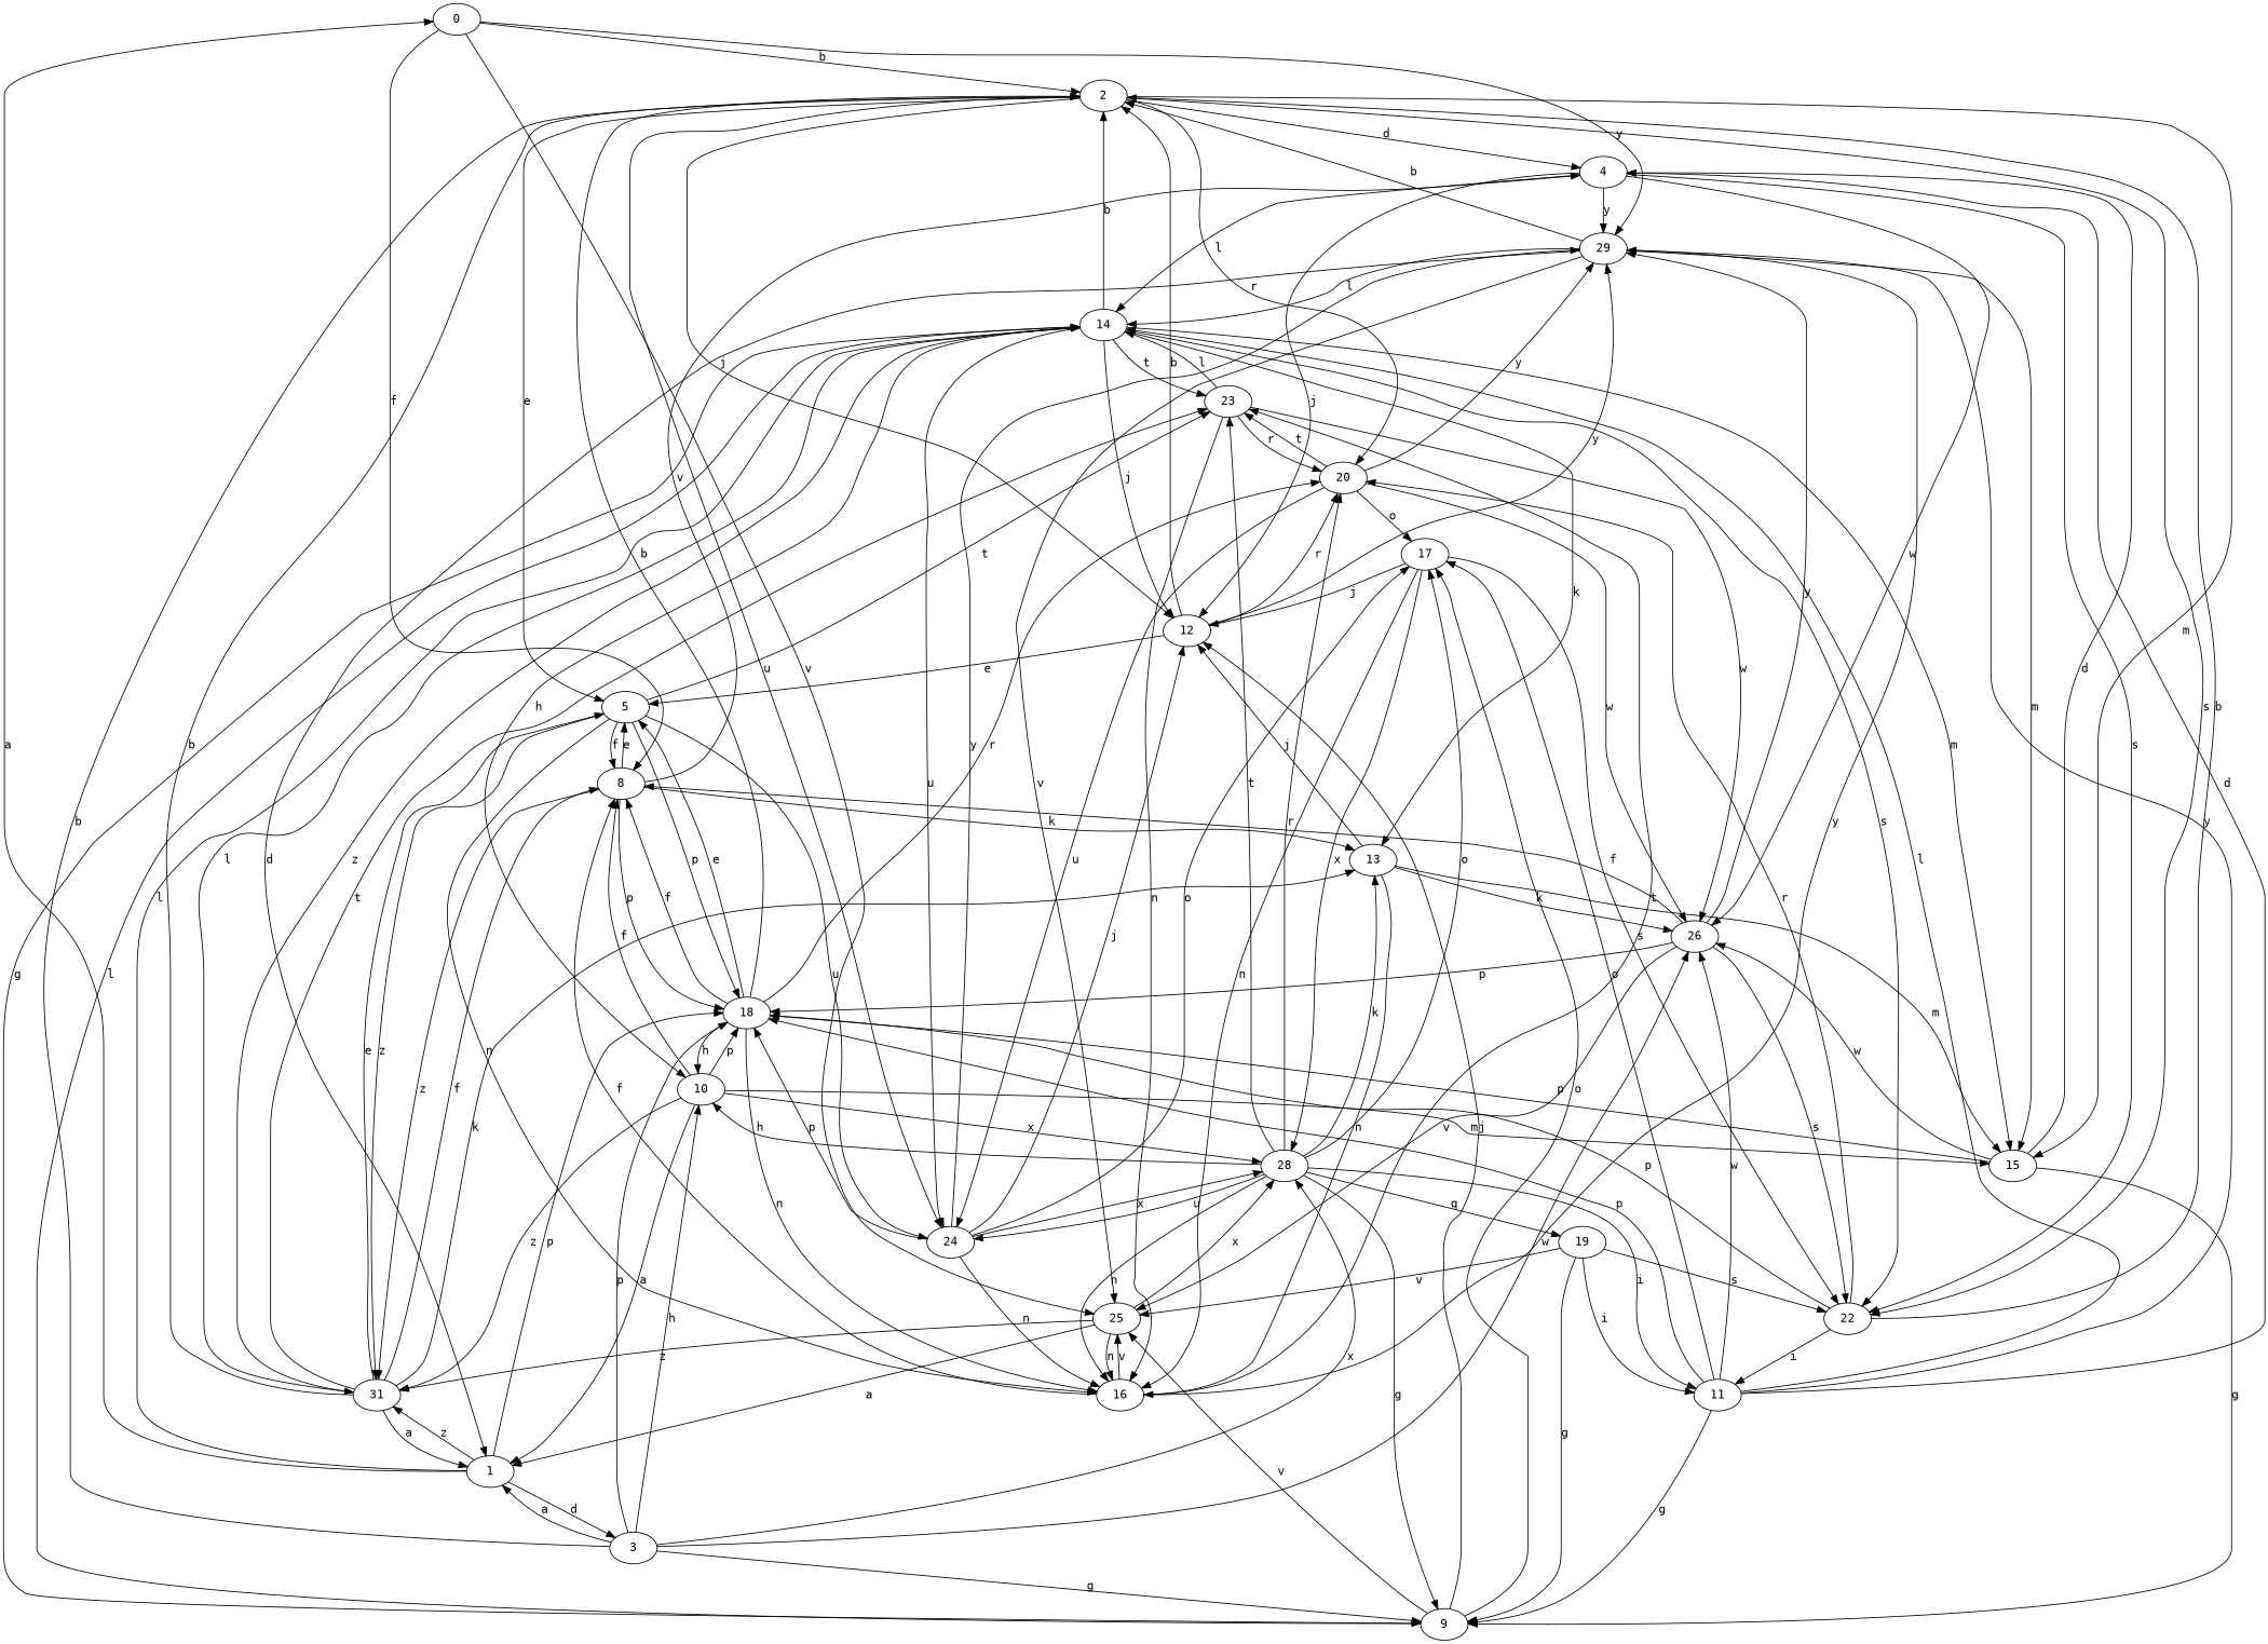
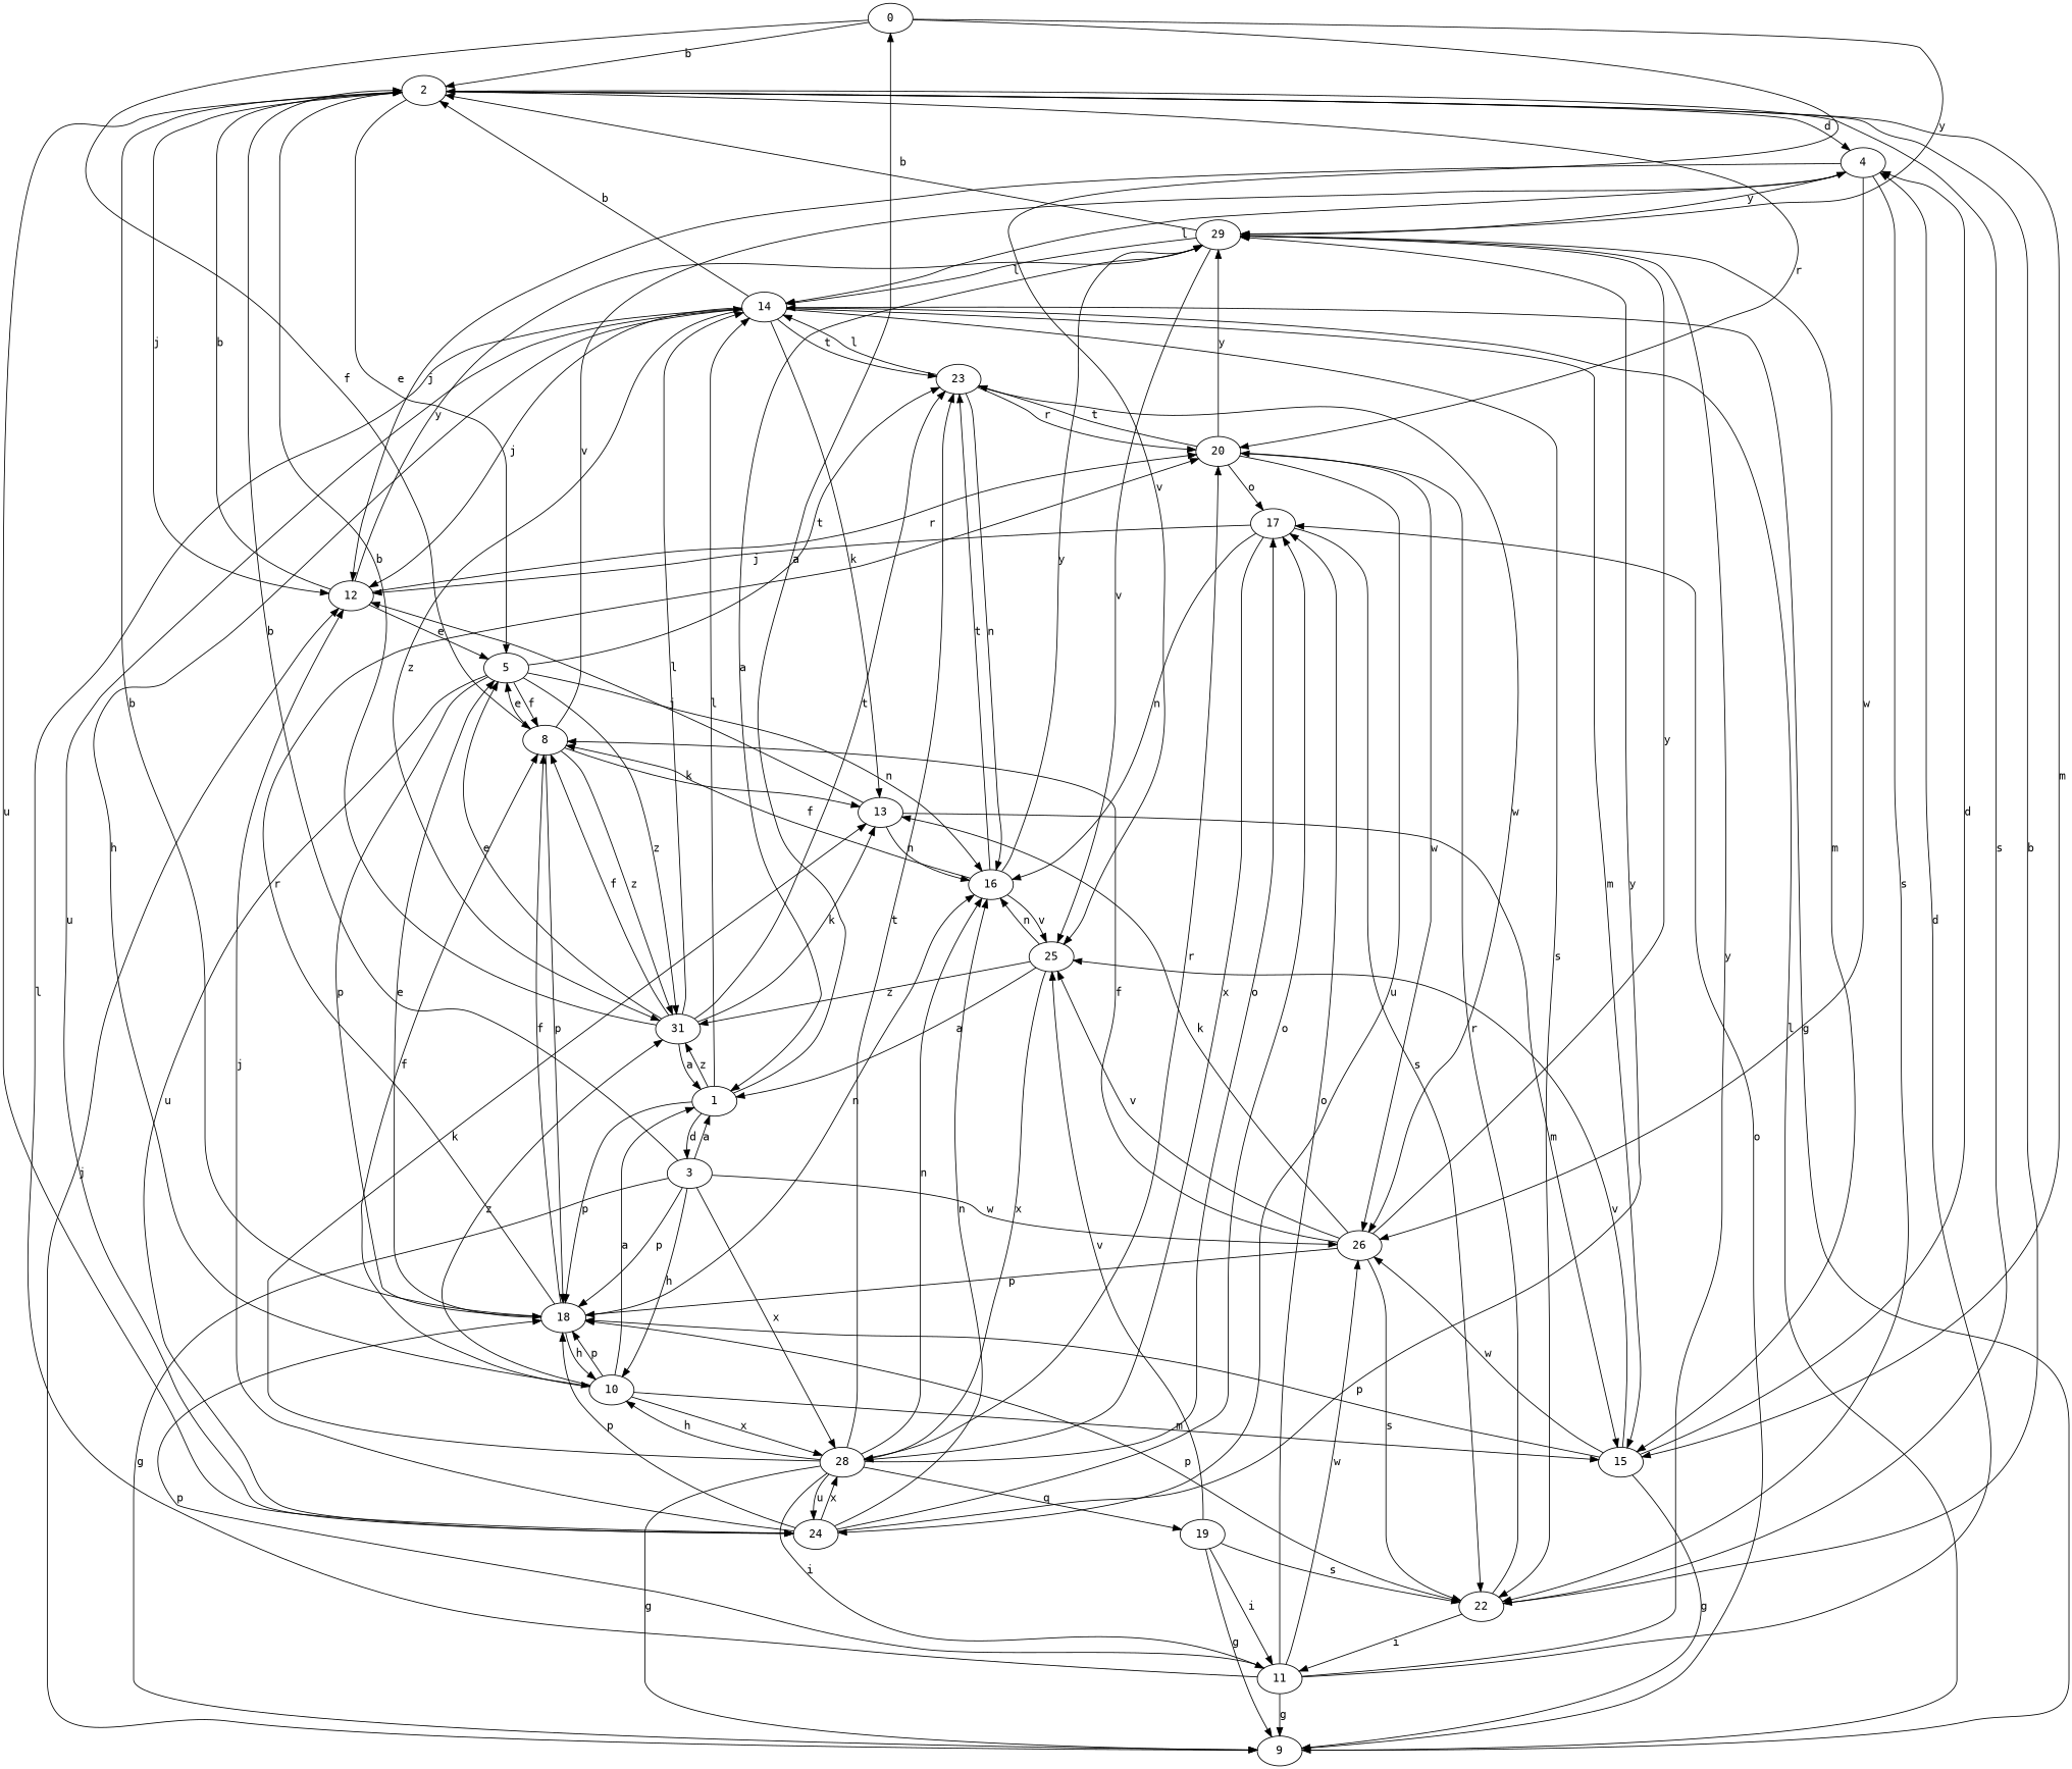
  strict digraph {
    fontname="DejaVu Sans Mono"
    node [fontname="DejaVu Sans Mono"]
    edge [fontname="DejaVu Sans Mono"]
    0
    2
    8
    25
    29
    4
    5
    12
    15
    20
    22
    24
    18
    31
    13
    1
    28
    16
    14
    3
    9
    10
    26
    23
    17
    11
    19
    0 -> 2 [label=b]
    0 -> 8 [label=f]
    0 -> 25 [label=v]
    0 -> 29 [label=y]
    2 -> 4 [label=d]
    2 -> 5 [label=e]
    2 -> 12 [label=j]
    2 -> 15 [label=m]
    2 -> 20 [label=r]
    2 -> 22 [label=s]
    2 -> 24 [label=u]
    8 -> 4 [label=v]
    8 -> 5 [label=e]
    8 -> 18 [label=p]
    8 -> 31 [label=z]
    8 -> 13 [label=k]
    25 -> 31 [label=z]
    25 -> 1 [label=a]
    25 -> 28 [label=x]
    25 -> 16 [label=n]
    29 -> 2 [label=b]
    29 -> 25 [label=v]
    29 -> 15 [label=m]
-   29 -> 1 [label=d]
+   29 -> 1 [label=a]
    29 -> 14 [label=l]
    4 -> 29 [label=y]
    4 -> 12 [label=j]
    4 -> 22 [label=s]
    4 -> 14 [label=l]
    4 -> 26 [label=w]
    5 -> 8 [label=f]
    5 -> 24 [label=u]
    5 -> 18 [label=p]
    5 -> 31 [label=z]
    5 -> 16 [label=n]
    5 -> 23 [label=t]
    12 -> 2 [label=b]
    12 -> 29 [label=y]
    12 -> 5 [label=e]
    12 -> 20 [label=r]
-   9 -> 25 [label=v]
+   15 -> 25 [label=v]
    15 -> 4 [label=d]
    15 -> 18 [label=p]
    15 -> 9 [label=g]
    15 -> 26 [label=w]
    20 -> 29 [label=y]
    20 -> 24 [label=u]
    20 -> 26 [label=w]
    20 -> 23 [label=t]
    20 -> 17 [label=o]
    22 -> 2 [label=b]
    22 -> 20 [label=r]
    22 -> 18 [label=p]
    22 -> 11 [label=i]
    24 -> 29 [label=y]
    24 -> 12 [label=j]
    24 -> 18 [label=p]
    24 -> 28 [label=x]
    24 -> 16 [label=n]
    24 -> 17 [label=o]
    18 -> 2 [label=b]
    18 -> 8 [label=f]
    18 -> 5 [label=e]
    18 -> 20 [label=r]
    18 -> 16 [label=n]
    18 -> 10 [label=h]
    31 -> 2 [label=b]
    31 -> 8 [label=f]
    31 -> 5 [label=e]
    31 -> 13 [label=k]
    31 -> 1 [label=a]
    31 -> 14 [label=l]
    31 -> 23 [label=t]
    13 -> 12 [label=j]
    13 -> 15 [label=m]
    13 -> 16 [label=n]
    1 -> 0 [label=a]
    1 -> 18 [label=p]
    1 -> 31 [label=z]
    1 -> 14 [label=l]
    1 -> 3 [label=d]
    28 -> 20 [label=r]
    28 -> 24 [label=u]
    28 -> 13 [label=k]
    28 -> 16 [label=n]
    28 -> 9 [label=g]
    28 -> 10 [label=h]
    28 -> 23 [label=t]
    28 -> 17 [label=o]
    28 -> 11 [label=i]
    28 -> 19 [label=q]
    16 -> 8 [label=f]
    16 -> 25 [label=v]
    16 -> 29 [label=y]
    16 -> 23 [label=t]
    14 -> 2 [label=b]
    14 -> 12 [label=j]
    14 -> 15 [label=m]
    14 -> 22 [label=s]
    14 -> 24 [label=u]
    14 -> 31 [label=z]
    14 -> 13 [label=k]
    14 -> 9 [label=g]
    14 -> 10 [label=h]
    14 -> 23 [label=t]
    3 -> 2 [label=b]
    3 -> 18 [label=p]
    3 -> 1 [label=a]
    3 -> 28 [label=x]
    3 -> 9 [label=g]
    3 -> 10 [label=h]
    3 -> 26 [label=w]
    9 -> 12 [label=j]
    9 -> 14 [label=l]
    9 -> 17 [label=o]
    10 -> 8 [label=f]
    10 -> 15 [label=m]
    10 -> 18 [label=p]
    10 -> 31 [label=z]
    10 -> 1 [label=a]
    10 -> 28 [label=x]
    26 -> 8 [label=f]
    26 -> 25 [label=v]
    26 -> 29 [label=y]
    26 -> 22 [label=s]
    26 -> 18 [label=p]
-   13 -> 26 [label=k]
+   26 -> 13 [label=k]
    23 -> 20 [label=r]
    23 -> 16 [label=n]
    23 -> 14 [label=l]
    23 -> 26 [label=w]
    17 -> 12 [label=j]
    17 -> 22 [label=s]
    17 -> 28 [label=x]
    17 -> 16 [label=n]
    11 -> 29 [label=y]
    11 -> 4 [label=d]
    11 -> 18 [label=p]
    11 -> 14 [label=l]
    11 -> 9 [label=g]
    11 -> 26 [label=w]
    11 -> 17 [label=o]
    19 -> 25 [label=v]
    19 -> 22 [label=s]
    19 -> 9 [label=g]
    19 -> 11 [label=i]
  }
